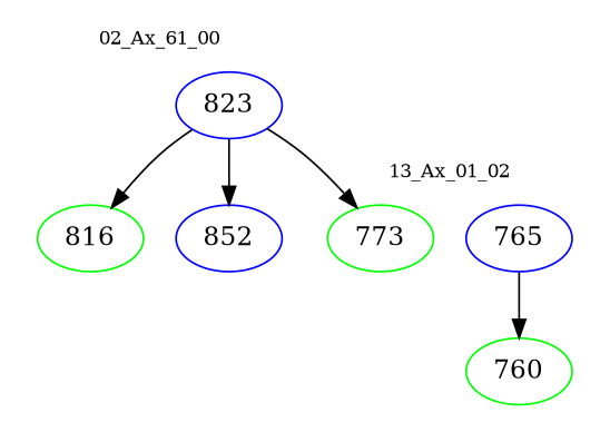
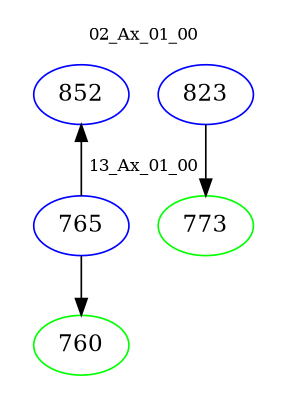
  digraph {
    node [color=blue]
    edge [color=black]
    n1 [label=823]
-   n2 [color=green label=816]
    n3 [label=852]
    n4 [label=765]
    n5 [color=green label=760]
    n6 [color=green label=773]
    subgraph cluster_1 {
      color=white
      fontsize=10
-     label="02_Ax_61_00"
+     label="02_Ax_01_00"
      n1
-     n2
      n3
    }
    subgraph cluster_2 {
      color=white
      fontsize=10
-     label="13_Ax_01_02"
+     label="13_Ax_01_00"
      n4
      n5
      n6
    }
-   n1 -> n2
-   n1 -> n3
+   n4 -> n3
    n1 -> n6
    n4 -> n5
  }
